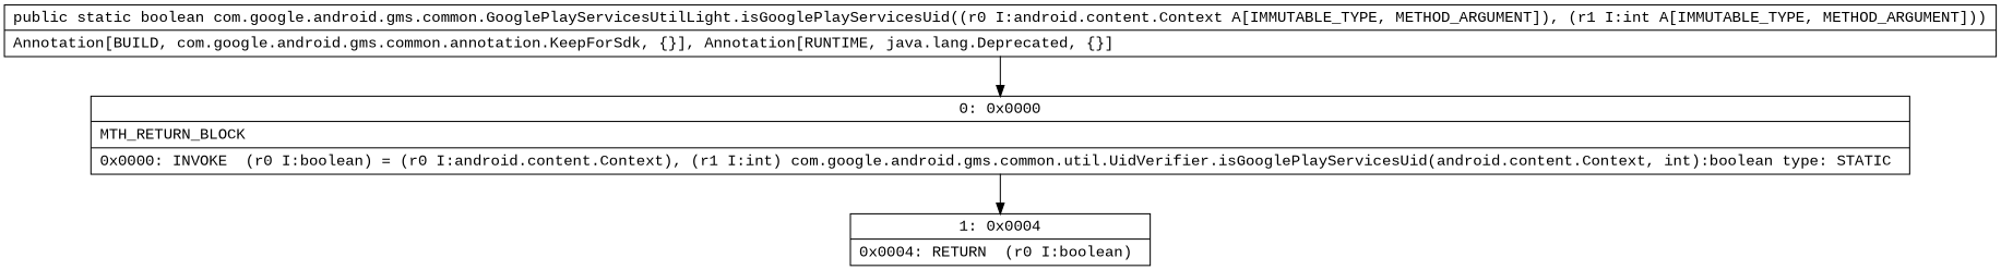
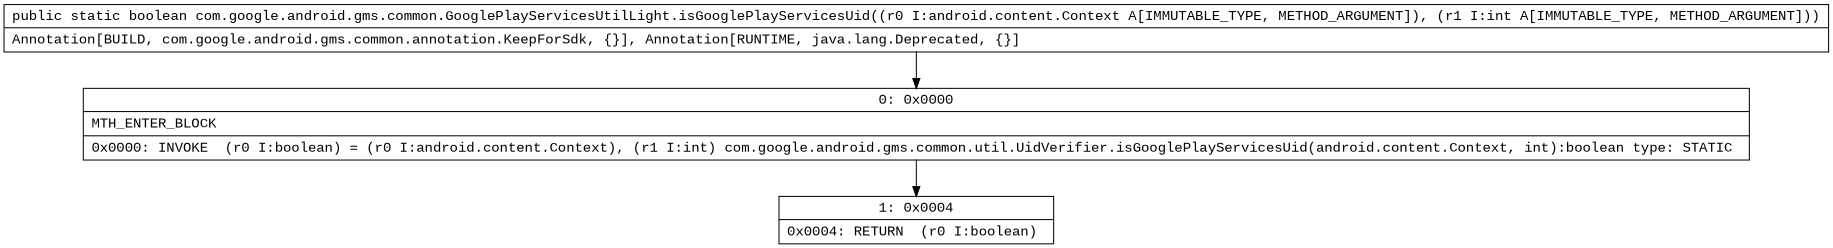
  digraph {
    fontname="Liberation Mono"
    node [shape=record fontname="Liberation Mono"]
    edge [fontname="Liberation Mono"]
-   n1 [label="{0\:\ 0x0000|MTH_RETURN_BLOCK\l|0x0000: INVOKE  (r0 I:boolean) = (r0 I:android.content.Context), (r1 I:int) com.google.android.gms.common.util.UidVerifier.isGooglePlayServicesUid(android.content.Context, int):boolean type: STATIC \l}"]
+   n1 [label="{0\:\ 0x0000|MTH_ENTER_BLOCK\l|0x0000: INVOKE  (r0 I:boolean) = (r0 I:android.content.Context), (r1 I:int) com.google.android.gms.common.util.UidVerifier.isGooglePlayServicesUid(android.content.Context, int):boolean type: STATIC \l}"]
    n2 [label="{1\:\ 0x0004|0x0004: RETURN  (r0 I:boolean) \l}"]
    n3 [label="{public static boolean com.google.android.gms.common.GooglePlayServicesUtilLight.isGooglePlayServicesUid((r0 I:android.content.Context A[IMMUTABLE_TYPE, METHOD_ARGUMENT]), (r1 I:int A[IMMUTABLE_TYPE, METHOD_ARGUMENT]))  | Annotation[BUILD, com.google.android.gms.common.annotation.KeepForSdk, \{\}], Annotation[RUNTIME, java.lang.Deprecated, \{\}]\l}"]
    n1 -> n2
    n3 -> n1
  }
